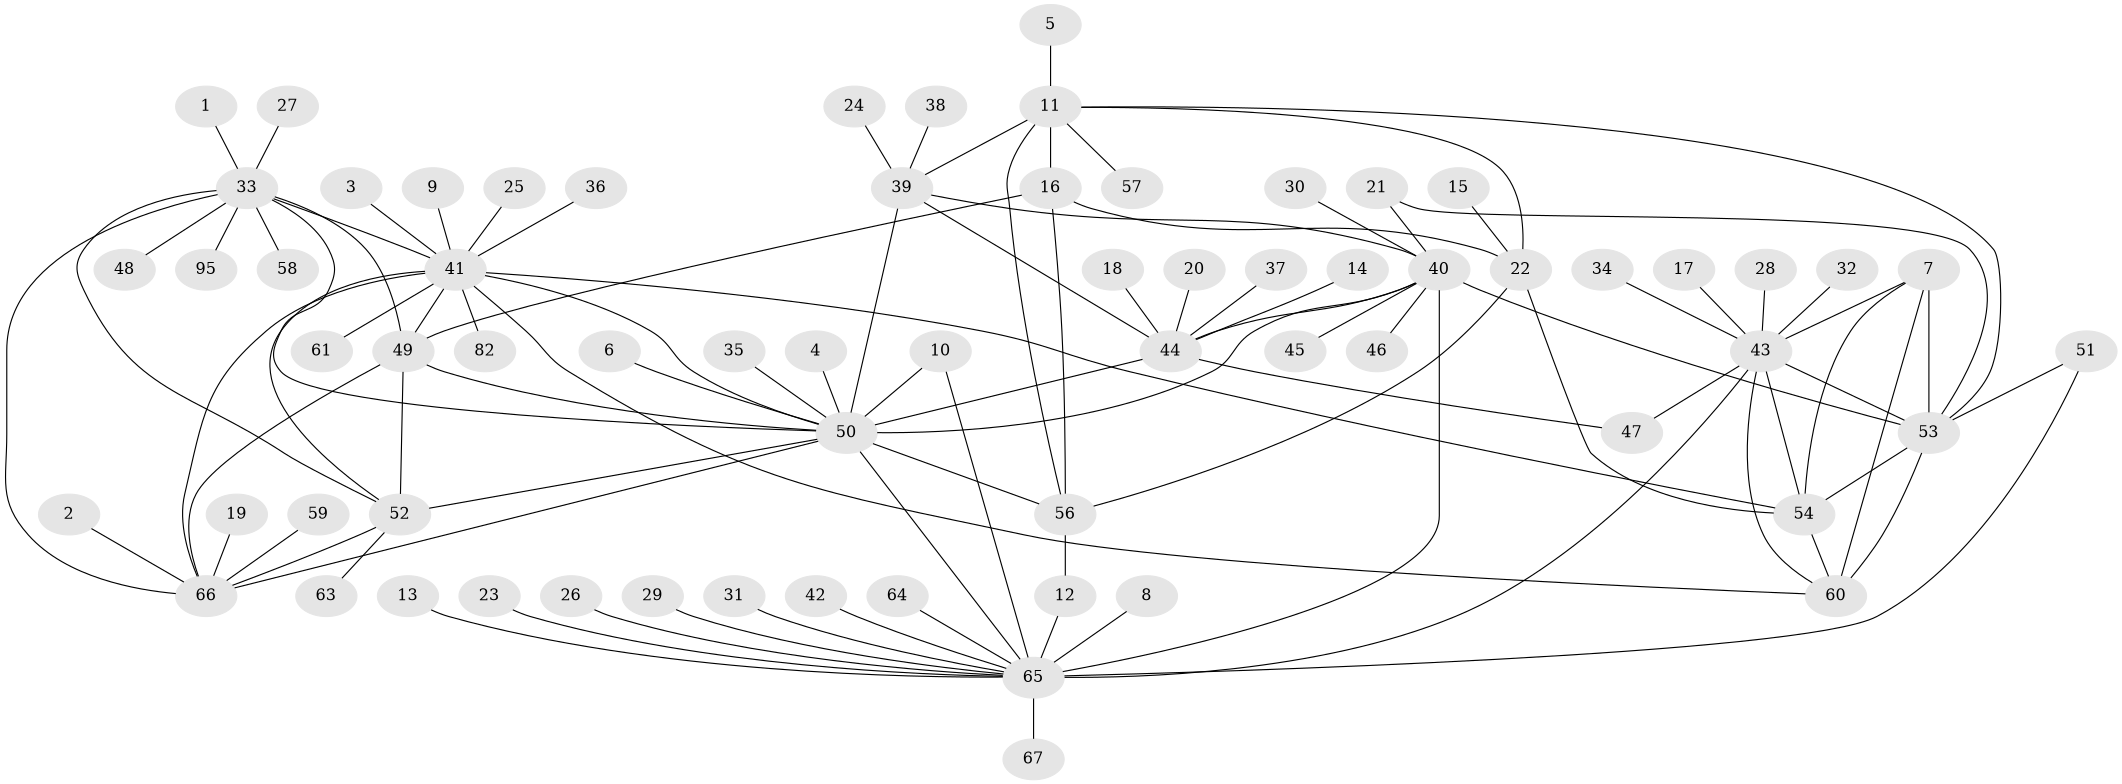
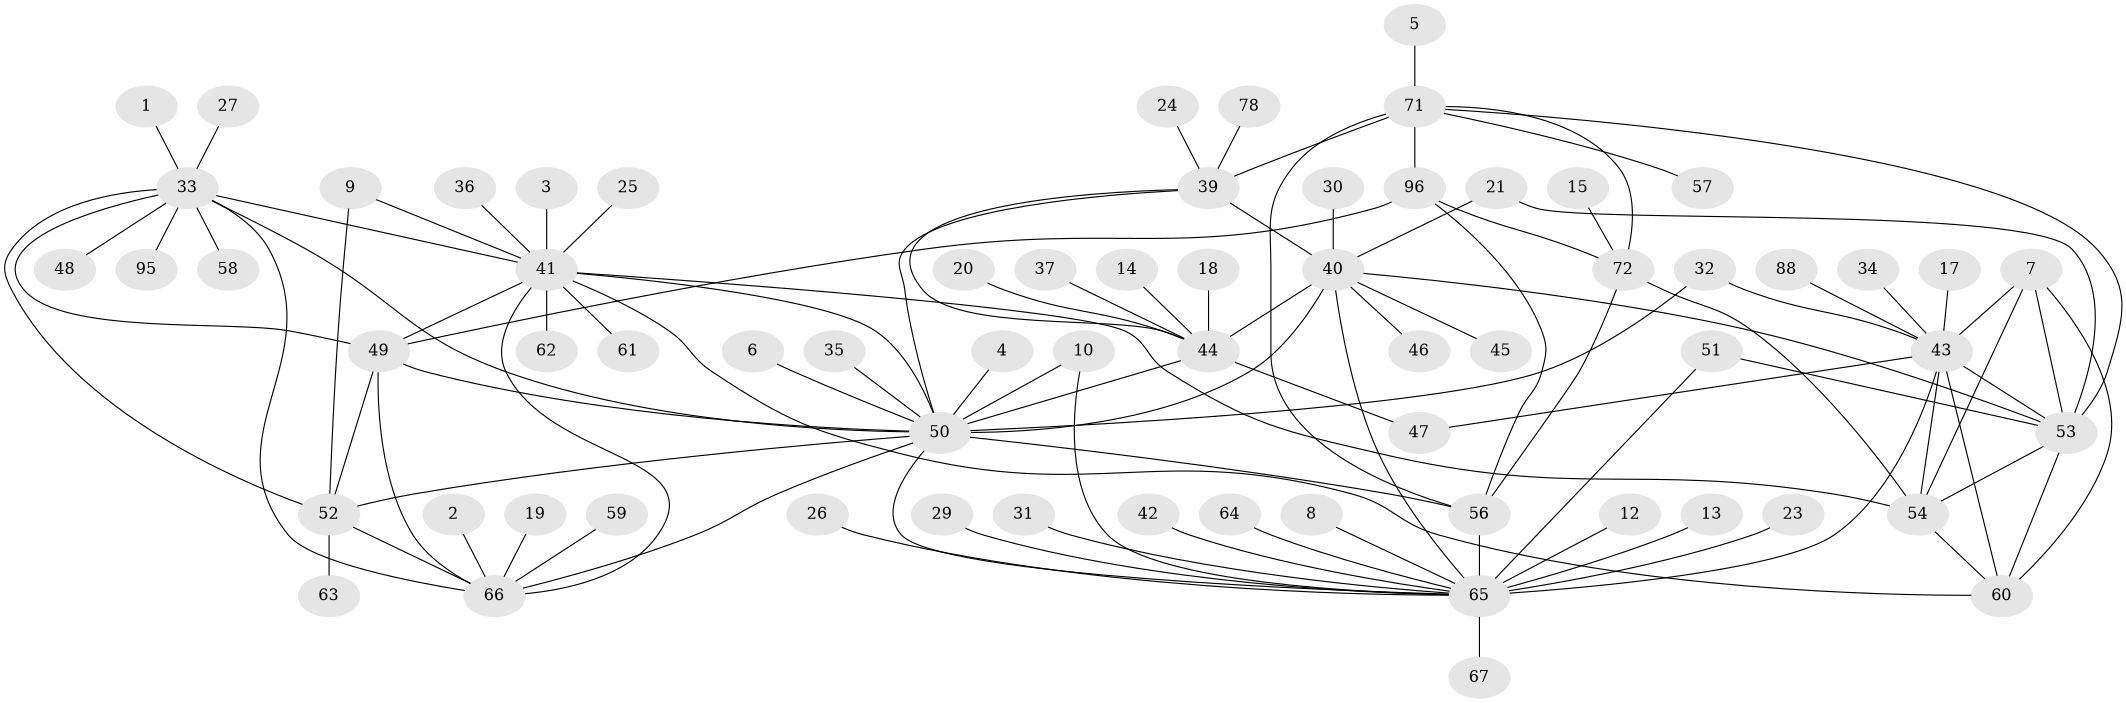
  graph {
    node [color=gray90 style=filled]
    edge [weight=1.0]
    1
    33
    66
    41
    50
    49
    48
    52
    n9 [label=95]
    58
    2
    3
    54
    60
    61
-   62 [label=82]
+   62
    4
    65
    56
    5
-   11
+   11 [label=71]
    53
-   16
-   22
+   16 [label=96]
+   22 [label=72]
    39
    57
    6
    7
    43
    47
    8
    67
    9
    10
    44
    40
    12
    13
    14
    15
    17
    18
    19
    20
    21
    45
    46
    23
    24
    25
    26
    27
-   28
+   28 [label=88]
    29
    30
    31
    32
    63
    34
    35
    36
    37
-   38
+   38 [label=78]
    42
    51
    59
    64
    1 -- 33
    33 -- 66
    33 -- 41
    33 -- 50
    33 -- 49
    33 -- 48
    33 -- 52
    33 -- n9
    33 -- 58
    41 -- 66
    41 -- 50
    41 -- 49
-   41 -- 52
+   9 -- 52
    41 -- 54
    41 -- 60
    41 -- 61
    41 -- 62
    50 -- 66
    50 -- 52
    50 -- 65
    50 -- 56
    49 -- 66
    49 -- 50 [weight=2.0]
    49 -- 52
    52 -- 66
    52 -- 63
    2 -- 66
    3 -- 41
    54 -- 60
    4 -- 50
    65 -- 67
-   56 -- 12
+   56 -- 65
    5 -- 11
    11 -- 56 [weight=3.0]
    11 -- 53
    11 -- 16 [weight=3.0]
    11 -- 22 [weight=3.0]
    11 -- 39
    11 -- 57
    53 -- 54 [weight=2.0]
    53 -- 60 [weight=2.0]
    16 -- 49
    16 -- 56
    16 -- 22
    22 -- 54
    22 -- 56
    39 -- 50
    39 -- 44
    39 -- 40 [weight=3.0]
    6 -- 50
    7 -- 54
    7 -- 60
    7 -- 53 [weight=2.0]
    7 -- 43
    43 -- 54
    43 -- 60
    43 -- 65
    43 -- 53 [weight=2.0]
    43 -- 47
    8 -- 65
    9 -- 41
    10 -- 50
    10 -- 65
    44 -- 50
    44 -- 47
    40 -- 50 [weight=4.0]
    40 -- 65
    40 -- 53
    40 -- 44 [weight=3.0]
    40 -- 45
    40 -- 46
    12 -- 65
    13 -- 65
    14 -- 44
    15 -- 22
    17 -- 43
    18 -- 44
    19 -- 66
    20 -- 44
    21 -- 53
    21 -- 40
    23 -- 65
    24 -- 39
    25 -- 41
    26 -- 65
    27 -- 33
    28 -- 43
    29 -- 65
    30 -- 40
    31 -- 65
+   32 -- 50
    32 -- 43
    34 -- 43
    35 -- 50
    36 -- 41
    37 -- 44
    38 -- 39
    42 -- 65
    51 -- 65 [weight=5.0]
    51 -- 53
    59 -- 66
    64 -- 65
  }
